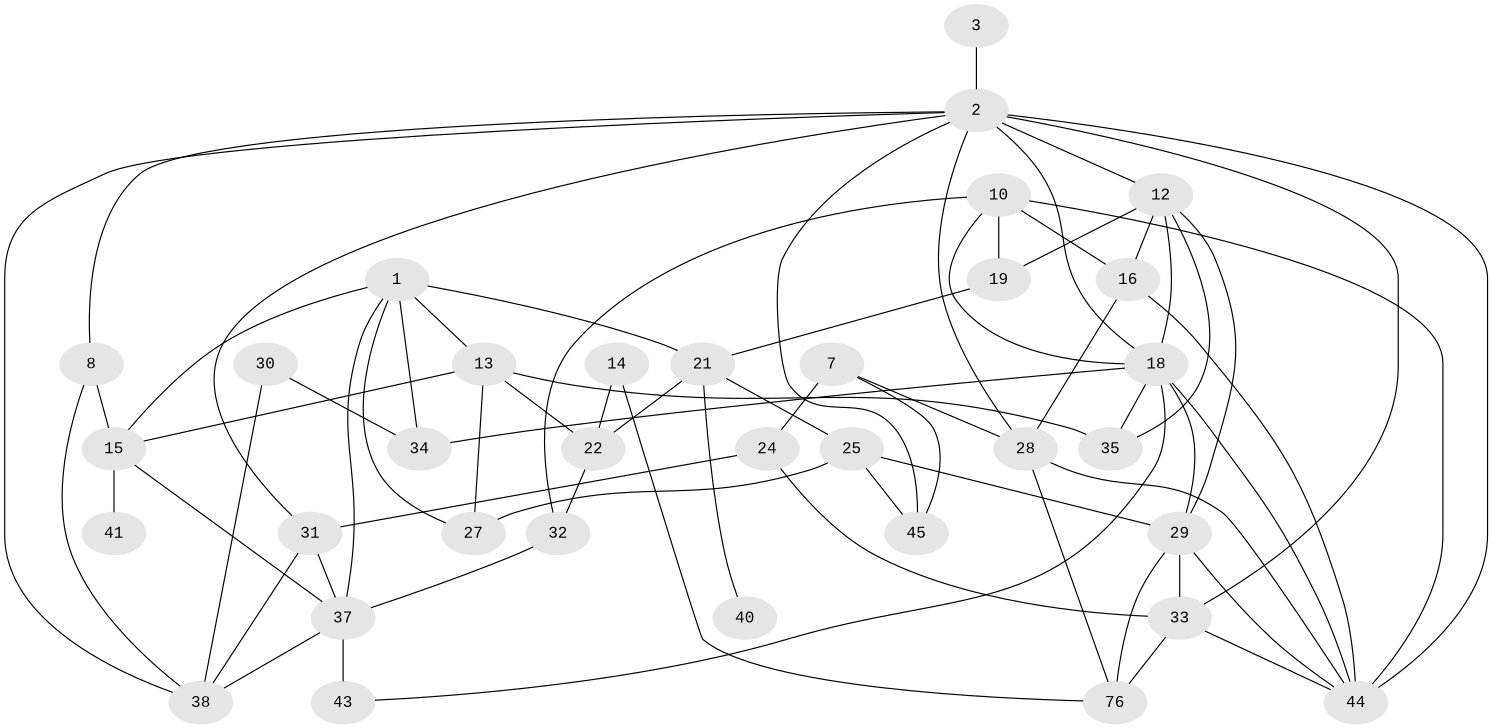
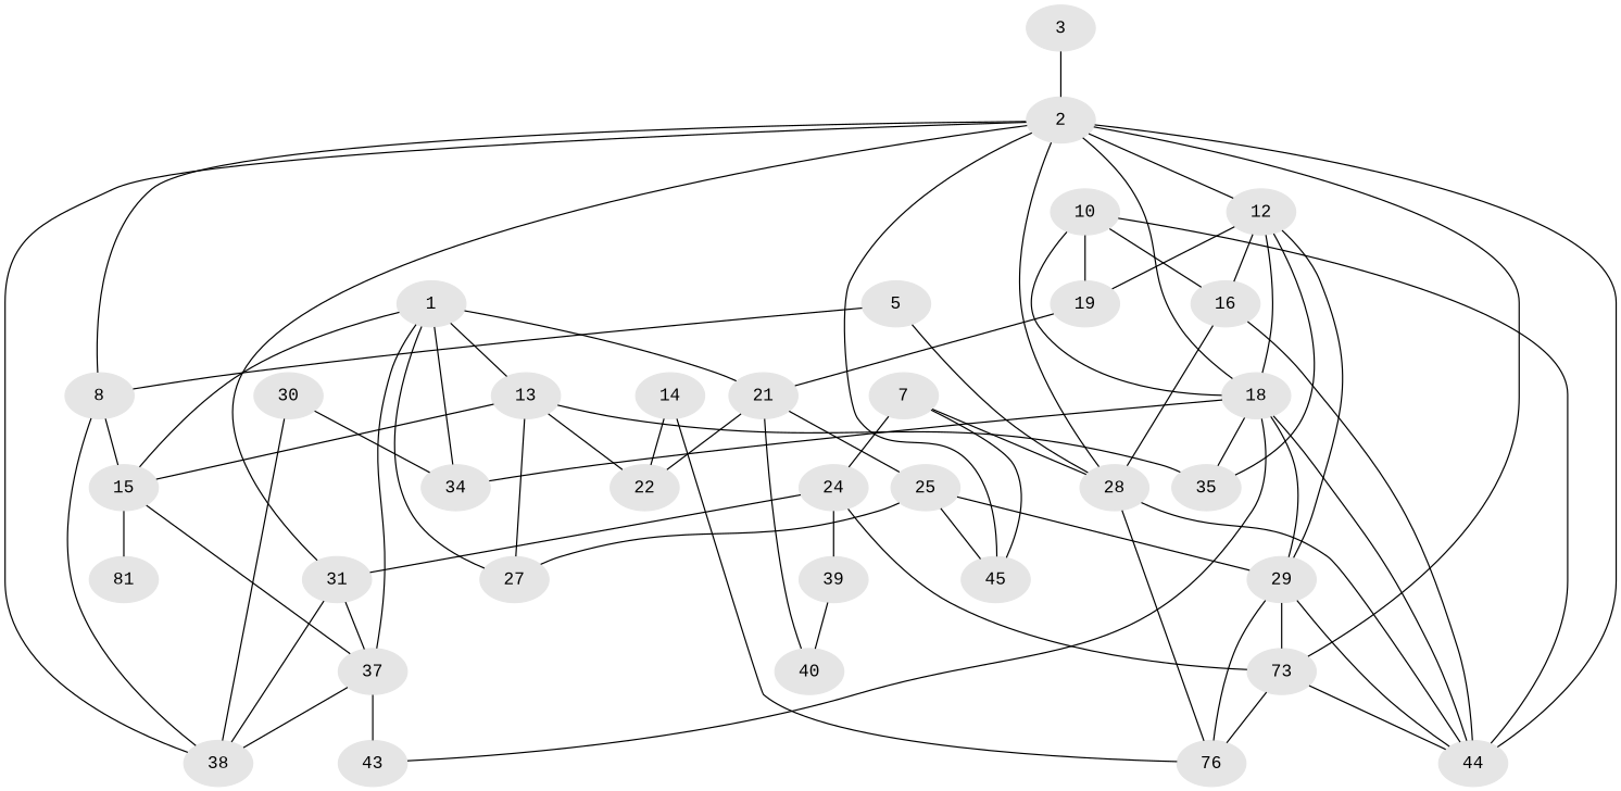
  graph {
    fontname="Liberation Mono"
    node [color=gray90 fontname="Liberation Mono" style=filled]
    edge [fontname="Liberation Mono" weight=1.0]
    1
    13
    15
    21
    27
    34
    37
    35
    22
-   41
+   41 [label=81]
    40
    25
    38
    43
    2
    8
    12
    18
    28
    31
-   33
+   33 [label=73]
    44
    45
    16
    19
    29
    n27 [label=76]
    3
    10
-   32
+   5
    7
    24
+   39
    14
    30
    1 -- 13
    1 -- 15
    1 -- 21
    1 -- 27
    1 -- 34
    1 -- 37
    13 -- 15
    13 -- 27
    13 -- 35
    13 -- 22
    15 -- 37
    15 -- 41
    21 -- 22
    21 -- 40
    21 -- 25
    37 -- 38
    37 -- 43 [weight=2.0]
-   22 -- 32
    25 -- 27
    25 -- 45
    25 -- 29
    2 -- 38
    2 -- 8
    2 -- 12
    2 -- 18
    2 -- 28
    2 -- 31
    2 -- 33
    2 -- 44 [weight=2.0]
    2 -- 45
    8 -- 15
    8 -- 38
    12 -- 35
    12 -- 18
    12 -- 16
    12 -- 19
    12 -- 29
    18 -- 34
    18 -- 35
    18 -- 43
    18 -- 44
    18 -- 29
    28 -- 44
    28 -- n27
    31 -- 37
    31 -- 38
    33 -- 44
    33 -- n27
    16 -- 28
    16 -- 44
    19 -- 21
    29 -- 33
    29 -- 44
    29 -- n27 [weight=2.0]
    3 -- 2
    10 -- 18
    10 -- 44
    10 -- 16
    10 -- 19
-   10 -- 32
-   32 -- 37
+   5 -- 8
+   5 -- 28
    7 -- 28 [weight=2.0]
    7 -- 45
    7 -- 24
    24 -- 31 [weight=2.0]
    24 -- 33
+   24 -- 39
+   39 -- 40
    14 -- 22
    14 -- n27
    30 -- 34
    30 -- 38
  }
